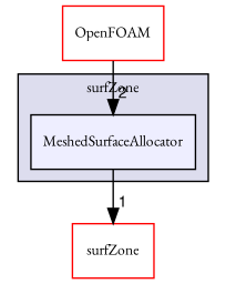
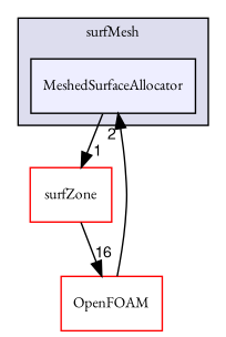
  digraph {
    compound=true
    fontname="EB Garamond"
    node [fontname="EB Garamond" fontsize=10 shape=box color=red]
    edge [fontname="EB Garamond" labeldistance=1.5 labelfontname=FreeSans labelfontsize=10]
    n1 [fillcolor="#eeeeff" label=MeshedSurfaceAllocator pencolor=black style=filled color=""]
    n2 [label=surfZone]
    n3 [label=OpenFOAM]
    subgraph cluster_1 {
      bgcolor="#ddddee"
      fontsize=10
-     label=surfZone
+     label=surfMesh
      pencolor=black
      n1
    }
    n1 -> n2 [headlabel=1]
+   n2 -> n3 [headlabel=16]
    n3 -> n1 [headlabel=2]
  }
